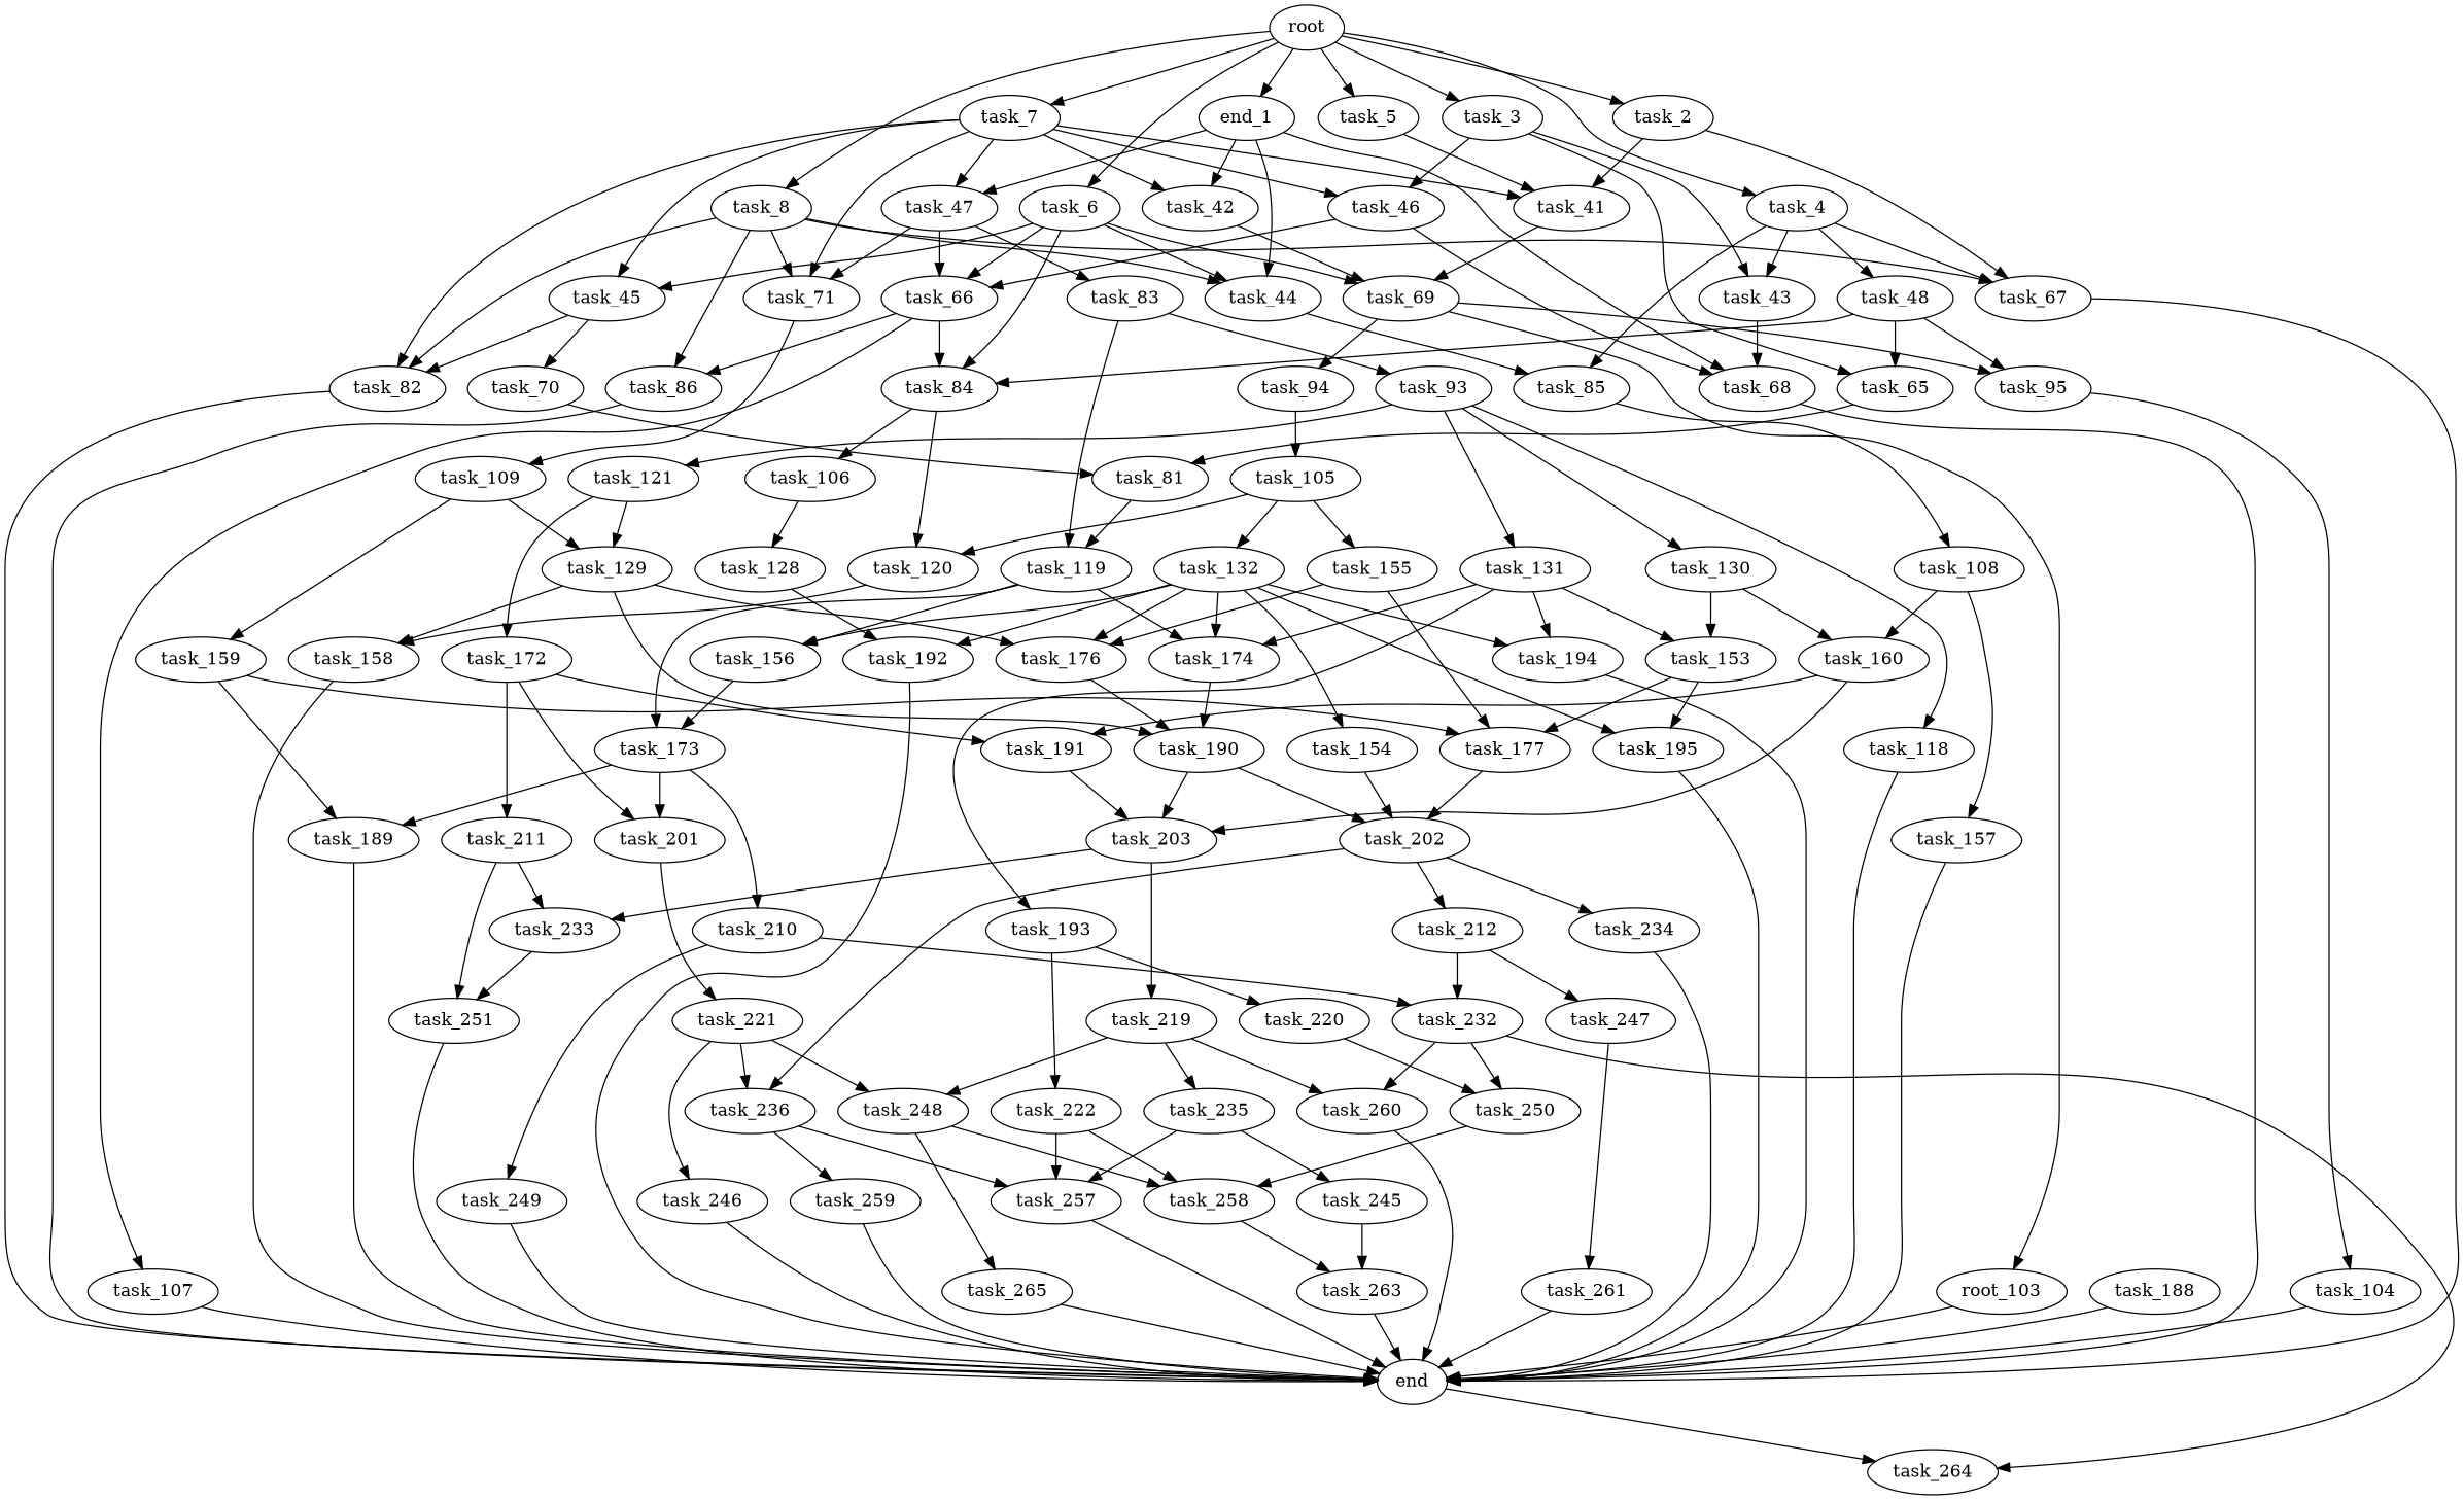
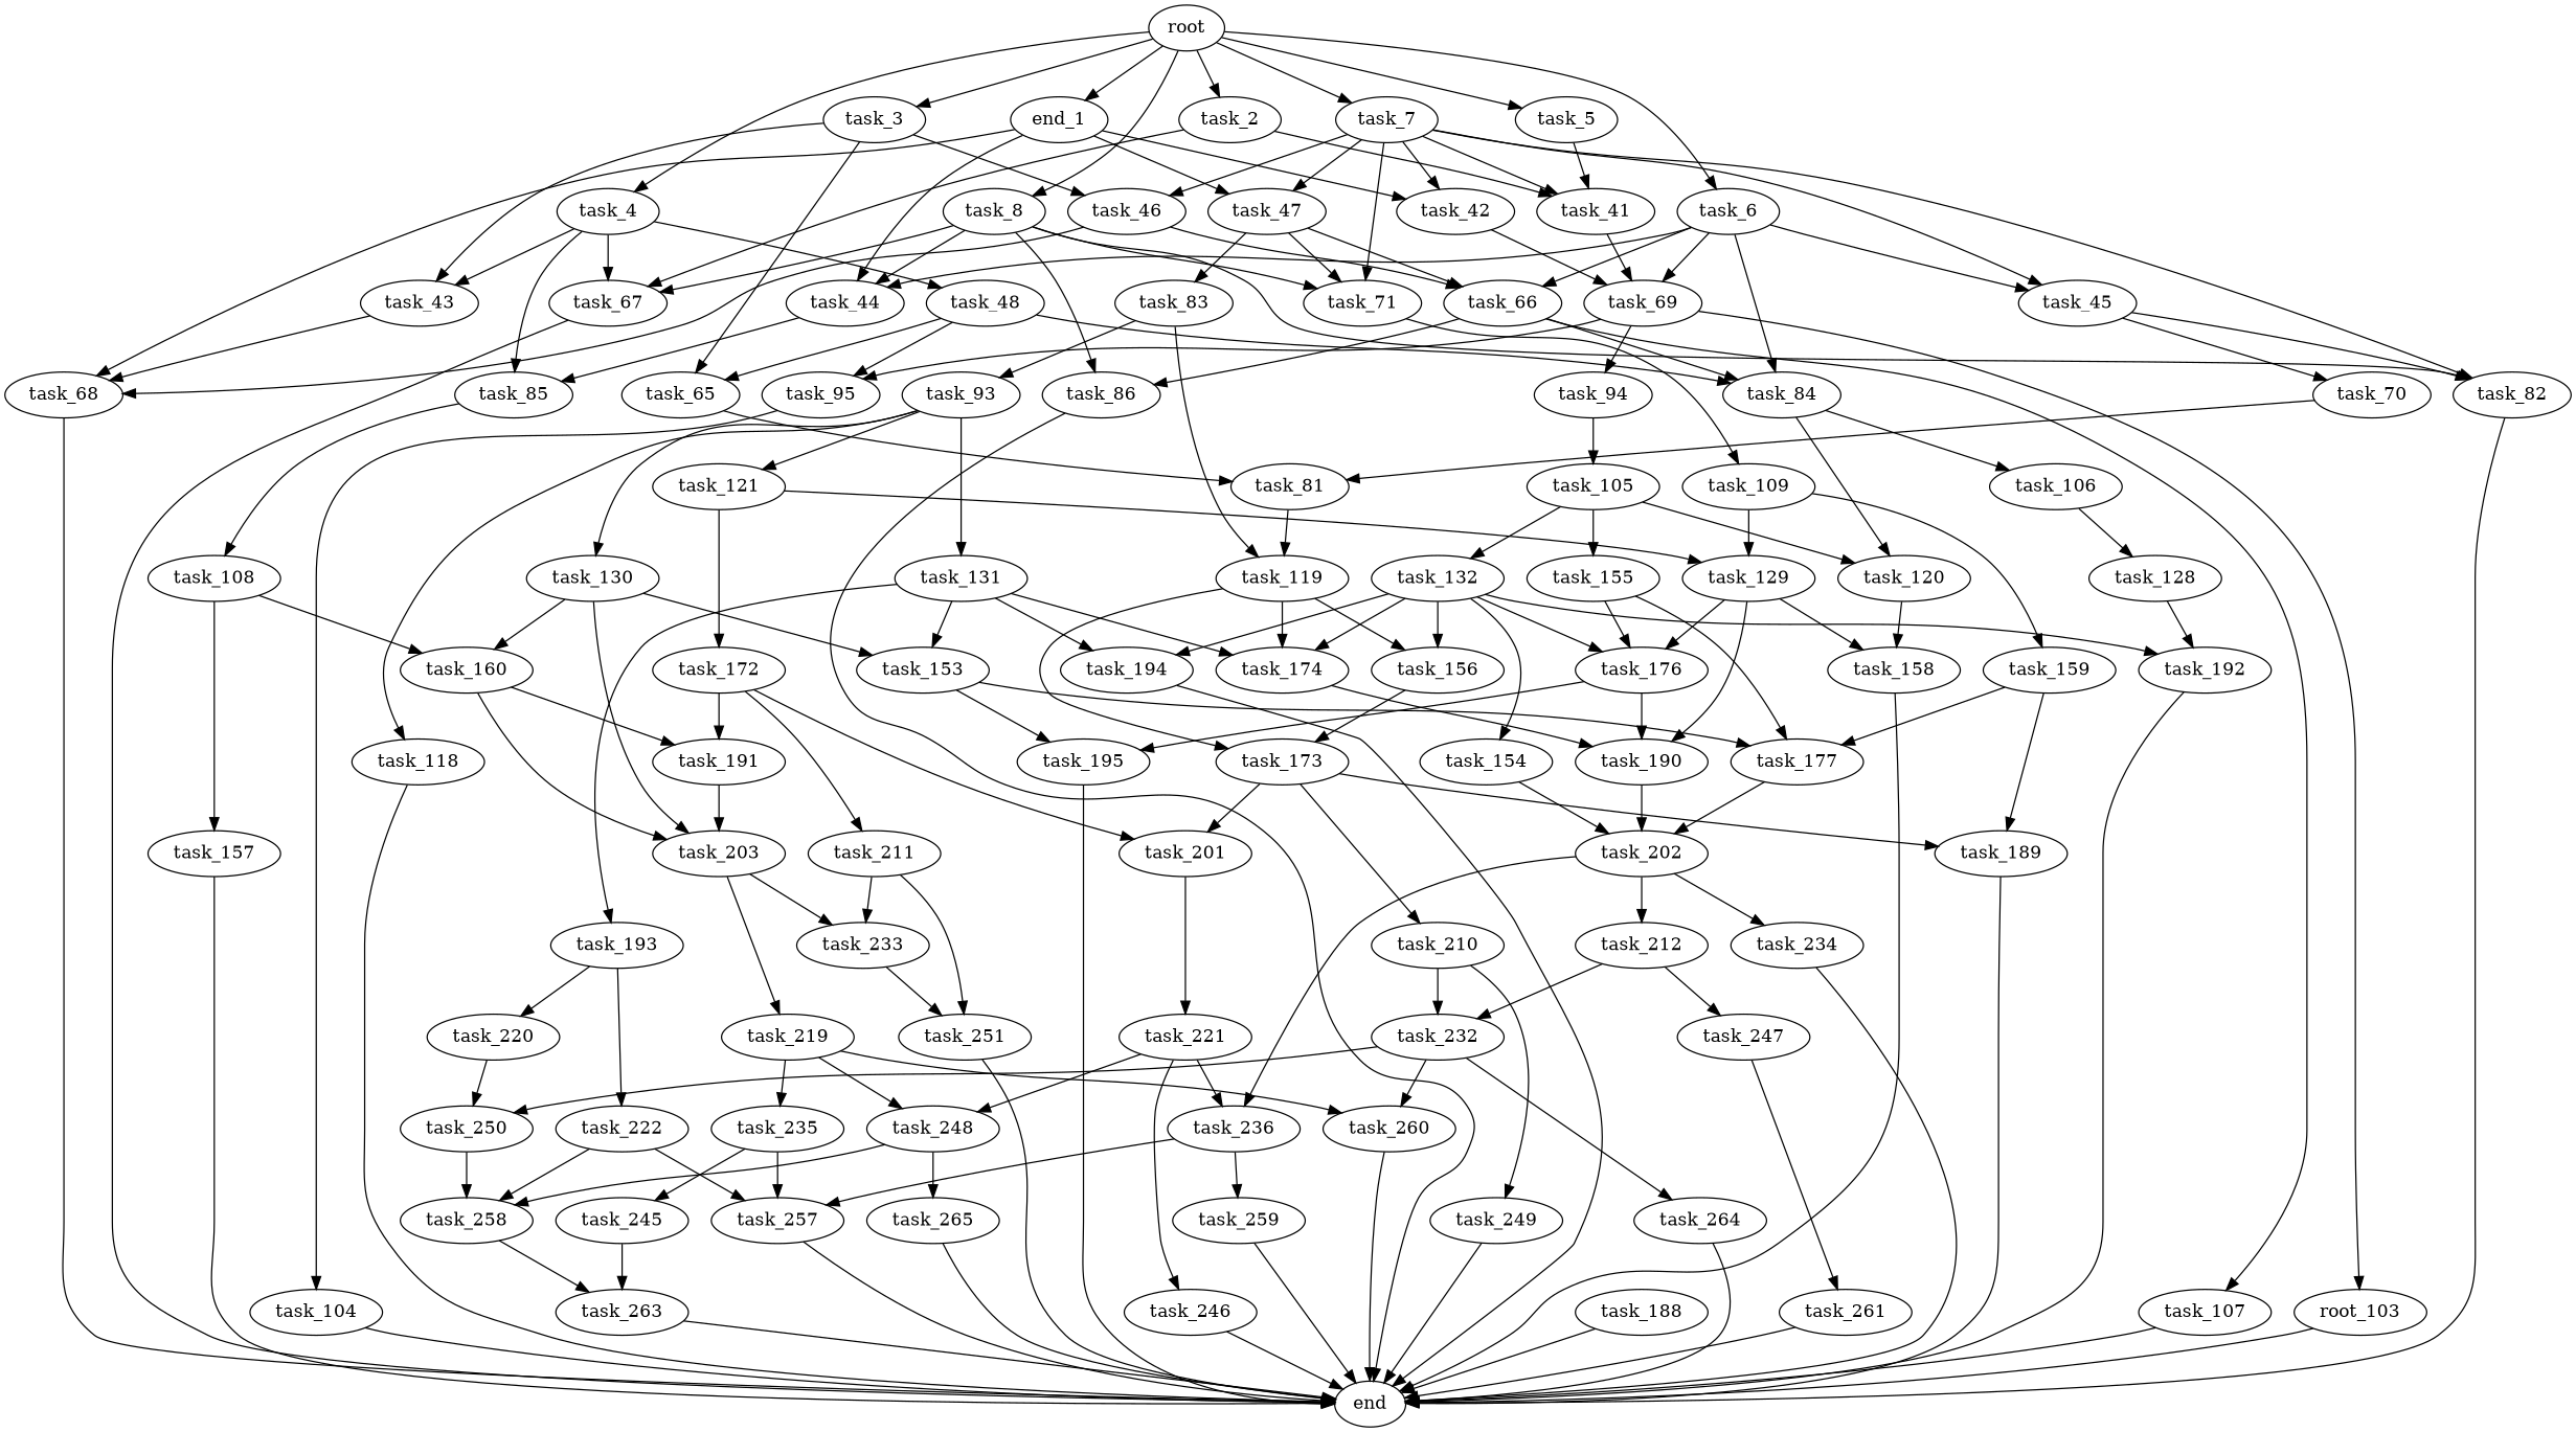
  digraph {
    n1 [label=end_1]
    root
    task_2
    task_3
    task_4
    task_5
    task_6
    task_7
    task_8
    task_42
    task_44
    task_47
    task_68
    task_41
    task_67
    task_43
    task_46
    task_65
    task_48
    task_85
    task_45
    task_66
    task_69
    task_84
    task_71
    task_82
    task_86
    task_83
    end
    task_81
    task_95
    task_108
    task_70
    task_107
    task_94
    n36 [label=root_103]
    task_106
    task_120
    task_109
    task_119
    task_93
    task_104
    task_105
    task_129
    task_159
    task_156
    task_173
    task_174
    task_118
    task_121
    task_130
    task_131
    task_128
    task_158
    task_157
    task_160
    task_172
    task_153
    task_193
    task_194
    task_132
    task_155
    task_192
    task_176
    task_154
    task_195
    task_177
    task_191
    task_203
    task_190
    task_189
    task_201
    task_210
    task_211
    task_202
    task_220
    task_222
    task_212
    task_234
    task_236
    task_219
    task_233
    task_221
    task_251
    task_232
    task_249
    task_188
    task_250
    task_257
    task_258
    task_248
    task_246
    task_247
    task_259
    task_235
    task_260
    task_264
    task_261
    task_245
    task_265
    task_263
    n1 -> task_42
    n1 -> task_44
    n1 -> task_47
    n1 -> task_68
    root -> n1
    root -> task_2
    root -> task_3
    root -> task_4
    root -> task_5
    root -> task_6
    root -> task_7
    root -> task_8
    task_2 -> task_41
    task_2 -> task_67
    task_3 -> task_43
    task_3 -> task_46
    task_3 -> task_65
    task_4 -> task_67
    task_4 -> task_43
    task_4 -> task_48
    task_4 -> task_85
    task_5 -> task_41
    task_6 -> task_44
    task_6 -> task_45
    task_6 -> task_66
    task_6 -> task_69
    task_6 -> task_84
    task_7 -> task_42
    task_7 -> task_47
    task_7 -> task_41
    task_7 -> task_46
    task_7 -> task_45
    task_7 -> task_71
    task_7 -> task_82
    task_8 -> task_44
    task_8 -> task_67
    task_8 -> task_71
    task_8 -> task_82
    task_8 -> task_86
    task_42 -> task_69
    task_44 -> task_85
    task_47 -> task_66
    task_47 -> task_71
    task_47 -> task_83
    task_68 -> end
    task_41 -> task_69
    task_67 -> end
    task_43 -> task_68
    task_46 -> task_68
    task_46 -> task_66
    task_65 -> task_81
    task_48 -> task_65
    task_48 -> task_84
    task_48 -> task_95
    task_85 -> task_108
    task_45 -> task_82
    task_45 -> task_70
    task_66 -> task_84
    task_66 -> task_86
    task_66 -> task_107
    task_69 -> task_95
    task_69 -> task_94
    task_69 -> n36
    task_84 -> task_106
    task_84 -> task_120
    task_71 -> task_109
    task_82 -> end
    task_86 -> end
    task_83 -> task_119
    task_83 -> task_93
    task_81 -> task_119
    task_95 -> task_104
    task_108 -> task_157
    task_108 -> task_160
    task_70 -> task_81
    task_107 -> end
    task_94 -> task_105
    n36 -> end
    task_106 -> task_128
    task_120 -> task_158
    task_109 -> task_129
    task_109 -> task_159
    task_119 -> task_156
    task_119 -> task_173
    task_119 -> task_174
    task_93 -> task_118
    task_93 -> task_121
    task_93 -> task_130
    task_93 -> task_131
    task_104 -> end
    task_105 -> task_120
    task_105 -> task_132
    task_105 -> task_155
    task_129 -> task_158
    task_129 -> task_176
    task_129 -> task_190
    task_159 -> task_177
    task_159 -> task_189
    task_156 -> task_173
    task_173 -> task_189
    task_173 -> task_201
    task_173 -> task_210
    task_174 -> task_190
    task_118 -> end
    task_121 -> task_129
    task_121 -> task_172
    task_130 -> task_160
    task_130 -> task_153
    task_131 -> task_174
    task_131 -> task_153
    task_131 -> task_193
    task_131 -> task_194
    task_128 -> task_192
    task_158 -> end
    task_157 -> end
    task_160 -> task_191
    task_160 -> task_203
    task_172 -> task_191
    task_172 -> task_201
    task_172 -> task_211
    task_153 -> task_195
    task_153 -> task_177
    task_193 -> task_220
    task_193 -> task_222
    task_194 -> end
    task_132 -> task_156
    task_132 -> task_174
    task_132 -> task_194
    task_132 -> task_192
    task_132 -> task_176
    task_132 -> task_154
-   task_132 -> task_195
+   task_176 -> task_195
    task_155 -> task_176
    task_155 -> task_177
    task_192 -> end
    task_176 -> task_190
    task_154 -> task_202
    task_195 -> end
    task_177 -> task_202
    task_191 -> task_203
    task_203 -> task_219
    task_203 -> task_233
-   task_190 -> task_203
+   task_130 -> task_203
    task_190 -> task_202
    task_189 -> end
    task_201 -> task_221
    task_210 -> task_232
    task_210 -> task_249
    task_211 -> task_233
    task_211 -> task_251
    task_202 -> task_212
    task_202 -> task_234
    task_202 -> task_236
    task_220 -> task_250
    task_222 -> task_257
    task_222 -> task_258
    task_212 -> task_232
    task_212 -> task_247
    task_234 -> end
    task_236 -> task_257
    task_236 -> task_259
    task_219 -> task_248
    task_219 -> task_235
    task_219 -> task_260
    task_233 -> task_251
    task_221 -> task_236
    task_221 -> task_248
    task_221 -> task_246
    task_251 -> end
    task_232 -> task_250
    task_232 -> task_260
    task_232 -> task_264
    task_249 -> end
    task_188 -> end
    task_250 -> task_258
    task_257 -> end
    task_258 -> task_263
    task_248 -> task_258
    task_248 -> task_265
    task_246 -> end
    task_247 -> task_261
    task_259 -> end
    task_235 -> task_257
    task_235 -> task_245
    task_260 -> end
-   end -> task_264
+   task_264 -> end
    task_261 -> end
    task_245 -> task_263
    task_265 -> end
    task_263 -> end
  }
